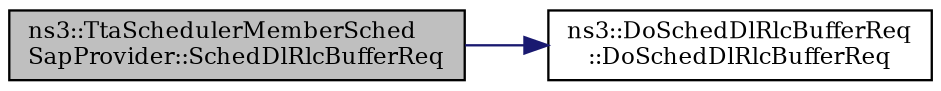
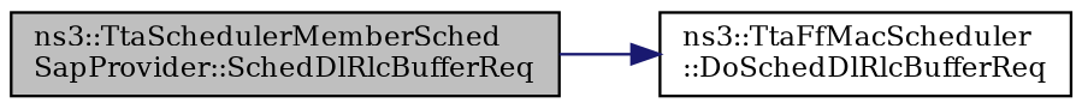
  digraph {
    rankdir=LR
    fontname="DejaVu Serif"
    node [color=black fontname="DejaVu Serif" fontsize=10 shape=record style=filled]
    n1 [fillcolor=grey75 fontcolor=black height=0.2 label="ns3::TtaSchedulerMemberSched\lSapProvider::SchedDlRlcBufferReq" width=0.4]
-   n2 [fillcolor=white height=0.2 label="ns3::DoSchedDlRlcBufferReq\l::DoSchedDlRlcBufferReq" width=0.4]
+   n2 [fillcolor=white height=0.2 label="ns3::TtaFfMacScheduler\l::DoSchedDlRlcBufferReq" width=0.4]
    n1 -> n2 [color=midnightblue fontname="DejaVu Serif" fontsize=10 labelfontname=Helvetica labelfontsize=10 style=solid]
  }
